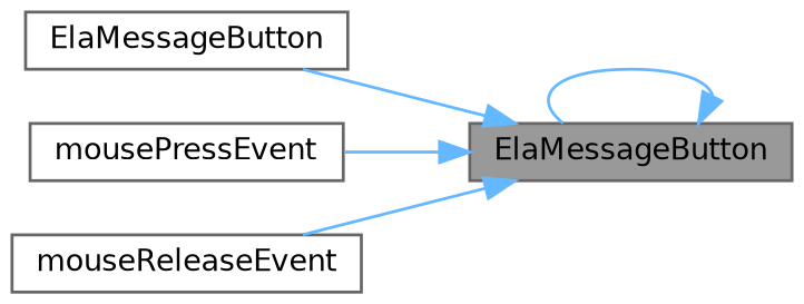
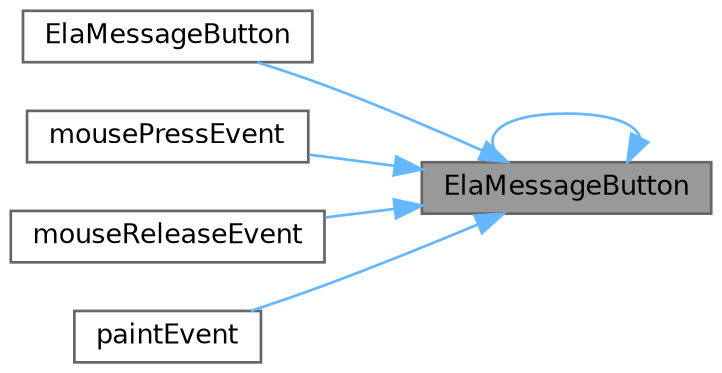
  digraph {
    rankdir=RL
    node [color=grey40 fillcolor=white fontname=Helvetica fontsize=10 shape=box style=filled]
    edge [color=steelblue1 dir=back fontname=Helvetica fontsize=10 labelfontname=Helvetica labelfontsize=10 style=solid]
    n1 [color=gray40 fillcolor=grey60 fontcolor=black height=0.2 label=ElaMessageButton width=0.4]
    n2 [height=0.2 label=ElaMessageButton width=0.4]
    n3 [height=0.2 label=mousePressEvent width=0.4]
    n4 [height=0.2 label=mouseReleaseEvent width=0.4]
+   n5 [height=0.2 label=paintEvent width=0.4]
    n1 -> n1
    n1 -> n2
    n1 -> n3
    n1 -> n4
+   n1 -> n5
  }
